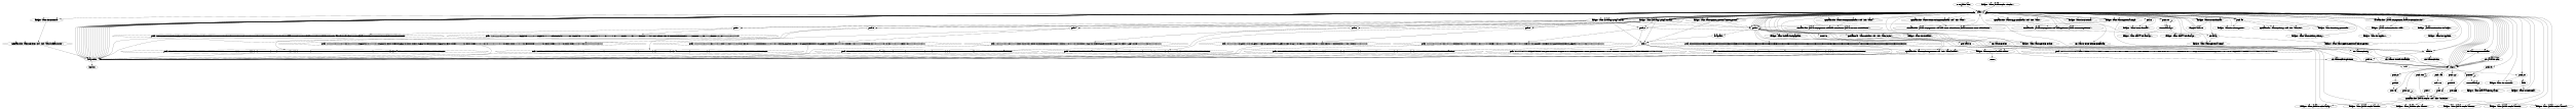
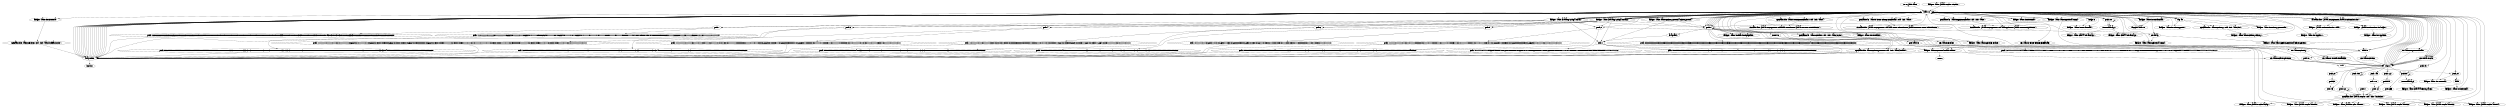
  digraph {
    "r0 := @this: bano"
    "load.r r0"
    "fieldget <bano: java.lang.String[] Levels>"
    "push 0"
    "push 2"
    "fieldget <bano: java.lang.String[] Levels2>"
    "new bano$MouseEventHandler"
    "specialinvoke <bano$MouseEventHandler: void <init>(bano)>"
    "new bano$MouseMotionEventHandler"
    "specialinvoke <bano$MouseMotionEventHandler: void <init>(bano)>"
    "new bano$KeyEventHandler"
    "specialinvoke <bano$KeyEventHandler: void <init>(bano)>"
    "push 100"
    "virtualinvoke <java.awt.Component: java.awt.Dimension size()>"
-   "new java.awt.Color"
-   "push 8"
+   "new java.awt.Color" [label="new init.awt.Color"]
+   "push 8" [label="height 8"]
    "fieldget <bano: int LevelAnzahl>"
    "new bano$CPusher"
    "push 75"
    "new bano$CHistory"
-   "push 49"
+   "push 49" [label="dup 49"]
    "fieldget <bano: bano$CHistoryButtons[] HistoryButton>"
    "load.i i8"
    "fieldget <bano: bano$CButton[] Knopf>"
    "push 20"
    "fieldget <bano: int ButtonXa>"
    "fieldget <bano: int ButtonYa>"
    "push 1"
    "push 3"
    "push 4"
    "push 5"
    "push 6"
    "push 7"
    "push \"1111111111111111111n1111100011111111111n1111100011111111111n1111100011111111111n1110000001111111111n1110101101111111111n1000101101111100221n1000000000000000221n1111101110101100221n1111100000111111111n1111111111111111111\""
    "push \"0000000000000000000n0000000000000000000n0000030000000000000n0000000300000000000n0000030300000000000n0000000000000000000n0000000000000000000n0030030000000000000n0000000000040000000n0000000000000000000n0000000000000000000\""
    "fieldput <bano: int LevelAktiv>"
    "specialinvoke <bano$CPusher: void <init>(bano,int,int)>"
    "new bano$CHistoryButtons"
    "specialinvoke <bano$CHistoryButtons: void <init>(bano,boolean)>"
    "fieldput <bano: boolean homepagelink>"
    "store.i i8"
    "arrayread.r"
    "push \"11111111111111111n11111111100000011n11111111100100111n11111111100000111n11111111110000111n11111111100010111n12222001100000001n11222000000000001n12222001111111111n11111111111111111\""
    "push \"00000000000000000n00000000000000400n00000000003030000n00000000003003000n00000000003030000n00000000003000000n00000000003003000n00000000030030000n00000000000000000n00000000000000000\""
    newarray
    "dup1.r"
    "virtualinvoke <java.awt.Component: void addMouseListener(java.awt.event.MouseListener)>"
    "virtualinvoke <java.awt.Component: void addMouseMotionListener(java.awt.event.MouseMotionListener)>"
    "virtualinvoke <java.awt.Component: void addKeyListener(java.awt.event.KeyListener)>"
    "newmultiarray 2"
    "fieldget <java.awt.Dimension: int width>"
    "fieldget <java.awt.Dimension: int height>"
    "fieldput <bano: int LevelAnzahl>"
    "ifcmplt.i load.r r0"
    "push 50"
    "specialinvoke <bano$CHistory: void <init>(bano,int)>"
    "fieldput <bano: int HistoryCount>"
    "fieldput <bano: int HistoryCountRedo>"
    "push 18"
    "new bano$CButton"
    "add.i"
    "fieldput <bano: int ButtonYa>"
    "specialinvoke <bano$CButton: void <init>(bano,boolean,int,int)>"
    "push \"11111111111111n12200100000111n12200100000001n12200101111001n12200000011001n12200101000011n11111101100001n11100000000001n11100001000001n11111111111111\""
    "push \"00000000000000n00000000000000n00000003003000n00000030000000n00000004000000n00000000003000n00000000030300n00003003030300n00000000000000n00000000000000\""
    "fieldput <bano$CButton: boolean status>"
    "push \"1111111111111111111n1111111111110022221n1111111111110022221n1000010000000022221n1000010000010022221n1000000000010022221n1000010000011111111n1000010000011111111n1101111111111111111n1000010000111111111n1000000000111111111n1000010000011111111n1000010000111111111n1111111111111111111\""
    "push \"0000000000000000000n0000000000000000000n0000000000000000000n0000000030300000000n0033303003000000000n0003000003000000000n0033003030300000000n0003000000000000000n0000000000000000000n0000000000000000000n0000003000000000000n0003303300400000000n0000000000000000000n0000000000000000000\""
    "push \"11111111111111111n11111111100011111n11111111101011001n11111111100000001n11111111101110001n12222001100000111n12222000000000111n12222001100000011n11111111100000111n11111111100000011n11111111111011011n11111111111000011n11111111111111111\""
    "push \"00000000000000000n00000000000000000n00000000000300000n00000000000000300n00000000000000000n00000000003003000n00000000030330000n00000000030030400n00000000000300000n00000000003030000n00000000000000000n00000000000000000n00000000000000000\""
    "push \"111111111111n122001111011n122001110001n122000000001n122001010001n122111010001n111100010001n111100010001n111100000001n111100110001n111111111111\""
    "push \"000000000000n000000000400n000000000000n000000003300n000000000300n000000000300n000003003000n000000300300n000003003000n000000000000n000000000000\""
    "push \"1111111111111n1111111100011n1101001100001n1000000000001n1000001110001n1110111110111n1000011102211n1000000022211n1000011122211n1000011122211n1001111111111n1111111111111\""
    "push \"0000000000000n0000000000000n0000040003300n0000030000000n0003000000000n0000000003000n0030000000000n0030303000000n0000000000000n0033000000000n0000000000000n0000000000000\""
    "push \"11111111111111111n11111111111002221n11111111111002221n11111110000002021n11111110011002221n11111111011002221n11111111011111111n11111100000111111n11111100000011111n11000100000010001n10000000000000001n11111100000011111n11111100000011111n11111111111111111\""
    "push \"00000000000000000n00000000000000000n00000000000000000n00000000000000000n00000000000000000n00000000000000000n00000000000000000n00000003330000000n00000000303000000n00000030300000000n04030030000300300n00000003303000000n00000000000000000n00000000000000000\""
    "arraywrite.r"
    "fieldput <bano: bano$CPusher Pusher>"
    "goto load.i i8"
    "inc.i i8 1"
    return
    "fieldput <bano: bano$CButton[] Knopf>"
    "fieldput <bano: bano$CHistoryButtons[] HistoryButton>"
    "push 45"
    "push 120"
    "push 28"
    "push 122"
    "push 145"
    "push 198"
    "specialinvoke <java.awt.Color: void <init>(int,int,int)>"
    "push 39"
    n92 [label="push 547"]
    "push 118"
    "push 255"
    "newmultiarray 3"
    "fieldput <bano: char[][] LevelArray1>"
    "fieldput <bano: char[][] LevelArray2>"
    "fieldput <bano: int AppletW>"
    "fieldput <bano: int AppletH>"
    "fieldput <bano: java.awt.Color backgr>"
    "fieldput <bano: java.awt.Color kasten0>"
    "fieldput <bano: java.awt.Color kasten1>"
    "fieldput <bano: java.awt.Color kasten2>"
    "fieldput <bano: java.awt.Color kasten3>"
    "fieldput <bano: java.awt.Color kasten4>"
    "push 71"
    "fieldput <bano: java.awt.Color wincolor>"
    "push 42"
    "fieldput <bano: char[][][] HistorySave2>"
    "fieldput <bano: bano$CHistory History>"
    "mul.i"
    "fieldput <bano: int ButtonXa>"
    "r0 := @this: bano" -> "load.r r0"
    "load.r r0" -> "load.r r0"
    "load.r r0" -> "load.r r0"
    "load.r r0" -> "load.r r0"
    "load.r r0" -> "fieldget <bano: java.lang.String[] Levels>"
    "load.r r0" -> "fieldget <bano: java.lang.String[] Levels>"
    "load.r r0" -> "fieldget <bano: java.lang.String[] Levels>"
    "load.r r0" -> "fieldget <bano: java.lang.String[] Levels>"
    "load.r r0" -> "fieldget <bano: java.lang.String[] Levels>"
    "load.r r0" -> "fieldget <bano: java.lang.String[] Levels>"
    "load.r r0" -> "fieldget <bano: java.lang.String[] Levels>"
    "load.r r0" -> "fieldget <bano: java.lang.String[] Levels>"
    "load.r r0" -> "push 0"
    "load.r r0" -> "push 0"
    "load.r r0" -> "push 0"
    "load.r r0" -> "push 0"
    "load.r r0" -> "push 0"
    "load.r r0" -> "push 0"
    "load.r r0" -> "push 2"
    "load.r r0" -> "fieldget <bano: java.lang.String[] Levels2>"
    "load.r r0" -> "fieldget <bano: java.lang.String[] Levels2>"
    "load.r r0" -> "fieldget <bano: java.lang.String[] Levels2>"
    "load.r r0" -> "fieldget <bano: java.lang.String[] Levels2>"
    "load.r r0" -> "fieldget <bano: java.lang.String[] Levels2>"
    "load.r r0" -> "fieldget <bano: java.lang.String[] Levels2>"
    "load.r r0" -> "fieldget <bano: java.lang.String[] Levels2>"
    "load.r r0" -> "fieldget <bano: java.lang.String[] Levels2>"
    "load.r r0" -> "new bano$MouseEventHandler"
    "load.r r0" -> "specialinvoke <bano$MouseEventHandler: void <init>(bano)>"
    "load.r r0" -> "new bano$MouseMotionEventHandler"
    "load.r r0" -> "specialinvoke <bano$MouseMotionEventHandler: void <init>(bano)>"
    "load.r r0" -> "new bano$KeyEventHandler"
    "load.r r0" -> "specialinvoke <bano$KeyEventHandler: void <init>(bano)>"
    "load.r r0" -> "push 100"
    "load.r r0" -> "push 100"
    "load.r r0" -> "virtualinvoke <java.awt.Component: java.awt.Dimension size()>"
    "load.r r0" -> "virtualinvoke <java.awt.Component: java.awt.Dimension size()>"
    "load.r r0" -> "new java.awt.Color"
    "load.r r0" -> "new java.awt.Color"
    "load.r r0" -> "new java.awt.Color"
    "load.r r0" -> "new java.awt.Color"
    "load.r r0" -> "new java.awt.Color"
    "load.r r0" -> "new java.awt.Color"
    "load.r r0" -> "new java.awt.Color"
    "load.r r0" -> "push 8"
    "load.r r0" -> "fieldget <bano: int LevelAnzahl>"
    "load.r r0" -> "fieldget <bano: int LevelAnzahl>"
    "load.r r0" -> "new bano$CPusher"
    "load.r r0" -> "push 75"
    "load.r r0" -> "new bano$CHistory"
    "load.r r0" -> "push 49"
    "load.r r0" -> "push 49"
    "load.r r0" -> "push 49"
    "load.r r0" -> "fieldget <bano: bano$CHistoryButtons[] HistoryButton>"
    "load.r r0" -> "fieldget <bano: bano$CHistoryButtons[] HistoryButton>"
    "load.r r0" -> "load.i i8"
    "load.r r0" -> "fieldget <bano: bano$CButton[] Knopf>"
    "load.r r0" -> "fieldget <bano: bano$CButton[] Knopf>"
    "load.r r0" -> "push 20"
    "load.r r0" -> "fieldget <bano: int ButtonXa>"
    "load.r r0" -> "fieldget <bano: int ButtonYa>"
    "fieldget <bano: java.lang.String[] Levels>" -> "push 0"
    "fieldget <bano: java.lang.String[] Levels>" -> "push 2"
    "fieldget <bano: java.lang.String[] Levels>" -> "push 1"
    "fieldget <bano: java.lang.String[] Levels>" -> "push 3"
    "fieldget <bano: java.lang.String[] Levels>" -> "push 4"
    "fieldget <bano: java.lang.String[] Levels>" -> "push 5"
    "fieldget <bano: java.lang.String[] Levels>" -> "push 6"
    "fieldget <bano: java.lang.String[] Levels>" -> "push 7"
    "push 0" -> "load.r r0"
    "push 0" -> "push 0"
    "push 0" -> "push \"1111111111111111111n1111100011111111111n1111100011111111111n1111100011111111111n1110000001111111111n1110101101111111111n1000101101111100221n1000000000000000221n1111101110101100221n1111100000111111111n1111111111111111111\""
    "push 0" -> "push \"0000000000000000000n0000000000000000000n0000030000000000000n0000000300000000000n0000030300000000000n0000000000000000000n0000000000000000000n0030030000000000000n0000000000040000000n0000000000000000000n0000000000000000000\""
    "push 0" -> "fieldput <bano: int LevelAktiv>"
    "push 0" -> "specialinvoke <bano$CPusher: void <init>(bano,int,int)>"
    "push 0" -> "new bano$CHistoryButtons"
    "push 0" -> "specialinvoke <bano$CHistoryButtons: void <init>(bano,boolean)>"
    "push 0" -> "specialinvoke <bano$CHistoryButtons: void <init>(bano,boolean)>"
    "push 0" -> "fieldput <bano: boolean homepagelink>"
    "push 0" -> "store.i i8"
    "push 0" -> "arrayread.r"
    "push 2" -> "push \"11111111111111111n11111111100000011n11111111100100111n11111111100000111n11111111110000111n11111111100010111n12222001100000001n11222000000000001n12222001111111111n11111111111111111\""
    "push 2" -> "push \"00000000000000000n00000000000000400n00000000003030000n00000000003003000n00000000003030000n00000000003000000n00000000003003000n00000000030030000n00000000000000000n00000000000000000\""
    "push 2" -> newarray
    "fieldget <bano: java.lang.String[] Levels2>" -> "push 0"
    "fieldget <bano: java.lang.String[] Levels2>" -> "push 2"
    "fieldget <bano: java.lang.String[] Levels2>" -> "push 1"
    "fieldget <bano: java.lang.String[] Levels2>" -> "push 3"
    "fieldget <bano: java.lang.String[] Levels2>" -> "push 4"
    "fieldget <bano: java.lang.String[] Levels2>" -> "push 5"
    "fieldget <bano: java.lang.String[] Levels2>" -> "push 6"
    "fieldget <bano: java.lang.String[] Levels2>" -> "push 7"
    "new bano$MouseEventHandler" -> "dup1.r"
    "specialinvoke <bano$MouseEventHandler: void <init>(bano)>" -> "virtualinvoke <java.awt.Component: void addMouseListener(java.awt.event.MouseListener)>"
    "new bano$MouseMotionEventHandler" -> "dup1.r"
    "specialinvoke <bano$MouseMotionEventHandler: void <init>(bano)>" -> "virtualinvoke <java.awt.Component: void addMouseMotionListener(java.awt.event.MouseMotionListener)>"
    "new bano$KeyEventHandler" -> "dup1.r"
    "specialinvoke <bano$KeyEventHandler: void <init>(bano)>" -> "virtualinvoke <java.awt.Component: void addKeyListener(java.awt.event.KeyListener)>"
    "push 100" -> "push 100"
    "push 100" -> "push 100"
    "push 100" -> "newmultiarray 2"
    "push 100" -> "newmultiarray 2"
    "virtualinvoke <java.awt.Component: java.awt.Dimension size()>" -> "fieldget <java.awt.Dimension: int width>"
    "virtualinvoke <java.awt.Component: java.awt.Dimension size()>" -> "fieldget <java.awt.Dimension: int height>"
    "new java.awt.Color" -> "dup1.r"
    "new java.awt.Color" -> "dup1.r"
    "new java.awt.Color" -> "dup1.r"
    "new java.awt.Color" -> "dup1.r"
    "new java.awt.Color" -> "dup1.r"
    "new java.awt.Color" -> "dup1.r"
    "new java.awt.Color" -> "dup1.r"
    "push 8" -> "fieldput <bano: int LevelAnzahl>"
    "fieldget <bano: int LevelAnzahl>" -> newarray
    "fieldget <bano: int LevelAnzahl>" -> "ifcmplt.i load.r r0"
    "new bano$CPusher" -> "dup1.r"
    "push 75" -> "push 50"
    "new bano$CHistory" -> "dup1.r"
    "push 49" -> "specialinvoke <bano$CHistory: void <init>(bano,int)>"
    "push 49" -> "fieldput <bano: int HistoryCount>"
    "push 49" -> "fieldput <bano: int HistoryCountRedo>"
    "fieldget <bano: bano$CHistoryButtons[] HistoryButton>" -> "push 0"
    "fieldget <bano: bano$CHistoryButtons[] HistoryButton>" -> "push 1"
    "load.i i8" -> "load.r r0"
    "load.i i8" -> "push 18"
    "load.i i8" -> "new bano$CButton"
    "fieldget <bano: bano$CButton[] Knopf>" -> "push 0"
    "fieldget <bano: bano$CButton[] Knopf>" -> "load.i i8"
    "push 20" -> "add.i"
    "push 20" -> "fieldput <bano: int ButtonYa>"
    "fieldget <bano: int ButtonXa>" -> "load.r r0"
    "fieldget <bano: int ButtonYa>" -> "specialinvoke <bano$CButton: void <init>(bano,boolean,int,int)>"
    "push 1" -> "new bano$CHistoryButtons"
    "push 1" -> "push \"11111111111111n12200100000111n12200100000001n12200101111001n12200000011001n12200101000011n11111101100001n11100000000001n11100001000001n11111111111111\""
    "push 1" -> "push \"00000000000000n00000000000000n00000003003000n00000030000000n00000004000000n00000000003000n00000000030300n00003003030300n00000000000000n00000000000000\""
    "push 1" -> "fieldput <bano$CButton: boolean status>"
    "push 3" -> "push \"1111111111111111111n1111111111110022221n1111111111110022221n1000010000000022221n1000010000010022221n1000000000010022221n1000010000011111111n1000010000011111111n1101111111111111111n1000010000111111111n1000000000111111111n1000010000011111111n1000010000111111111n1111111111111111111\""
    "push 3" -> "push \"0000000000000000000n0000000000000000000n0000000000000000000n0000000030300000000n0033303003000000000n0003000003000000000n0033003030300000000n0003000000000000000n0000000000000000000n0000000000000000000n0000003000000000000n0003303300400000000n0000000000000000000n0000000000000000000\""
    "push 4" -> "push \"11111111111111111n11111111100011111n11111111101011001n11111111100000001n11111111101110001n12222001100000111n12222000000000111n12222001100000011n11111111100000111n11111111100000011n11111111111011011n11111111111000011n11111111111111111\""
    "push 4" -> "push \"00000000000000000n00000000000000000n00000000000300000n00000000000000300n00000000000000000n00000000003003000n00000000030330000n00000000030030400n00000000000300000n00000000003030000n00000000000000000n00000000000000000n00000000000000000\""
    "push 5" -> "push \"111111111111n122001111011n122001110001n122000000001n122001010001n122111010001n111100010001n111100010001n111100000001n111100110001n111111111111\""
    "push 5" -> "push \"000000000000n000000000400n000000000000n000000003300n000000000300n000000000300n000003003000n000000300300n000003003000n000000000000n000000000000\""
    "push 6" -> "push \"1111111111111n1111111100011n1101001100001n1000000000001n1000001110001n1110111110111n1000011102211n1000000022211n1000011122211n1000011122211n1001111111111n1111111111111\""
    "push 6" -> "push \"0000000000000n0000000000000n0000040003300n0000030000000n0003000000000n0000000003000n0030000000000n0030303000000n0000000000000n0033000000000n0000000000000n0000000000000\""
    "push 7" -> "push \"11111111111111111n11111111111002221n11111111111002221n11111110000002021n11111110011002221n11111111011002221n11111111011111111n11111100000111111n11111100000011111n11000100000010001n10000000000000001n11111100000011111n11111100000011111n11111111111111111\""
    "push 7" -> "push \"00000000000000000n00000000000000000n00000000000000000n00000000000000000n00000000000000000n00000000000000000n00000000000000000n00000003330000000n00000000303000000n00000030300000000n04030030000300300n00000003303000000n00000000000000000n00000000000000000\""
    "push \"1111111111111111111n1111100011111111111n1111100011111111111n1111100011111111111n1110000001111111111n1110101101111111111n1000101101111100221n1000000000000000221n1111101110101100221n1111100000111111111n1111111111111111111\"" -> "arraywrite.r"
    "push \"0000000000000000000n0000000000000000000n0000030000000000000n0000000300000000000n0000030300000000000n0000000000000000000n0000000000000000000n0030030000000000000n0000000000040000000n0000000000000000000n0000000000000000000\"" -> "arraywrite.r"
    "fieldput <bano: int LevelAktiv>" -> "load.r r0"
    "specialinvoke <bano$CPusher: void <init>(bano,int,int)>" -> "fieldput <bano: bano$CPusher Pusher>"
    "new bano$CHistoryButtons" -> "dup1.r"
    "new bano$CHistoryButtons" -> "dup1.r"
    "specialinvoke <bano$CHistoryButtons: void <init>(bano,boolean)>" -> "arraywrite.r"
    "specialinvoke <bano$CHistoryButtons: void <init>(bano,boolean)>" -> "arraywrite.r"
    "fieldput <bano: boolean homepagelink>" -> "push 0"
    "store.i i8" -> "goto load.i i8"
    "arrayread.r" -> "push 1"
    "push \"11111111111111111n11111111100000011n11111111100100111n11111111100000111n11111111110000111n11111111100010111n12222001100000001n11222000000000001n12222001111111111n11111111111111111\"" -> "arraywrite.r"
    "push \"00000000000000000n00000000000000400n00000000003030000n00000000003003000n00000000003030000n00000000003000000n00000000003003000n00000000030030000n00000000000000000n00000000000000000\"" -> "arraywrite.r"
    newarray -> "fieldput <bano: bano$CButton[] Knopf>"
    newarray -> "fieldput <bano: bano$CHistoryButtons[] HistoryButton>"
    "dup1.r" -> "load.r r0"
    "dup1.r" -> "load.r r0"
    "dup1.r" -> "load.r r0"
    "dup1.r" -> "load.r r0"
    "dup1.r" -> "load.r r0"
    "dup1.r" -> "load.r r0"
    "dup1.r" -> "load.r r0"
    "dup1.r" -> "load.r r0"
    "dup1.r" -> "push 50"
    "dup1.r" -> "push 45"
    "dup1.r" -> "push 120"
    "dup1.r" -> "push 28"
    "dup1.r" -> "push 122"
    "dup1.r" -> "push 145"
    "dup1.r" -> "push 198"
    "virtualinvoke <java.awt.Component: void addMouseListener(java.awt.event.MouseListener)>" -> "load.r r0"
    "virtualinvoke <java.awt.Component: void addMouseMotionListener(java.awt.event.MouseMotionListener)>" -> "load.r r0"
    "virtualinvoke <java.awt.Component: void addKeyListener(java.awt.event.KeyListener)>" -> "load.r r0"
    "newmultiarray 2" -> "fieldput <bano: char[][] LevelArray1>"
    "newmultiarray 2" -> "fieldput <bano: char[][] LevelArray2>"
    "fieldget <java.awt.Dimension: int width>" -> "fieldput <bano: int AppletW>"
    "fieldget <java.awt.Dimension: int height>" -> "fieldput <bano: int AppletH>"
    "fieldput <bano: int LevelAnzahl>" -> "load.r r0"
    "ifcmplt.i load.r r0" -> "load.r r0"
    "ifcmplt.i load.r r0" -> "load.r r0"
    "push 50" -> "push 50"
    "push 50" -> "push 50"
    "push 50" -> "push 255"
    "push 50" -> "newmultiarray 3"
    "specialinvoke <bano$CHistory: void <init>(bano,int)>" -> "fieldput <bano: bano$CHistory History>"
    "fieldput <bano: int HistoryCount>" -> "load.r r0"
    "fieldput <bano: int HistoryCountRedo>" -> "load.r r0"
    "push 18" -> "mul.i"
    "new bano$CButton" -> "dup1.r"
    "add.i" -> "fieldput <bano: int ButtonXa>"
    "fieldput <bano: int ButtonYa>" -> "load.r r0"
    "specialinvoke <bano$CButton: void <init>(bano,boolean,int,int)>" -> "arraywrite.r"
    "push \"11111111111111n12200100000111n12200100000001n12200101111001n12200000011001n12200101000011n11111101100001n11100000000001n11100001000001n11111111111111\"" -> "arraywrite.r"
    "push \"00000000000000n00000000000000n00000003003000n00000030000000n00000004000000n00000000003000n00000000030300n00003003030300n00000000000000n00000000000000\"" -> "arraywrite.r"
    "fieldput <bano$CButton: boolean status>" -> return
    "push \"1111111111111111111n1111111111110022221n1111111111110022221n1000010000000022221n1000010000010022221n1000000000010022221n1000010000011111111n1000010000011111111n1101111111111111111n1000010000111111111n1000000000111111111n1000010000011111111n1000010000111111111n1111111111111111111\"" -> "arraywrite.r"
    "push \"0000000000000000000n0000000000000000000n0000000000000000000n0000000030300000000n0033303003000000000n0003000003000000000n0033003030300000000n0003000000000000000n0000000000000000000n0000000000000000000n0000003000000000000n0003303300400000000n0000000000000000000n0000000000000000000\"" -> "arraywrite.r"
    "push \"11111111111111111n11111111100011111n11111111101011001n11111111100000001n11111111101110001n12222001100000111n12222000000000111n12222001100000011n11111111100000111n11111111100000011n11111111111011011n11111111111000011n11111111111111111\"" -> "arraywrite.r"
    "push \"00000000000000000n00000000000000000n00000000000300000n00000000000000300n00000000000000000n00000000003003000n00000000030330000n00000000030030400n00000000000300000n00000000003030000n00000000000000000n00000000000000000n00000000000000000\"" -> "arraywrite.r"
    "push \"111111111111n122001111011n122001110001n122000000001n122001010001n122111010001n111100010001n111100010001n111100000001n111100110001n111111111111\"" -> "arraywrite.r"
    "push \"000000000000n000000000400n000000000000n000000003300n000000000300n000000000300n000003003000n000000300300n000003003000n000000000000n000000000000\"" -> "arraywrite.r"
    "push \"1111111111111n1111111100011n1101001100001n1000000000001n1000001110001n1110111110111n1000011102211n1000000022211n1000011122211n1000011122211n1001111111111n1111111111111\"" -> "arraywrite.r"
    "push \"0000000000000n0000000000000n0000040003300n0000030000000n0003000000000n0000000003000n0030000000000n0030303000000n0000000000000n0033000000000n0000000000000n0000000000000\"" -> "arraywrite.r"
    "push \"11111111111111111n11111111111002221n11111111111002221n11111110000002021n11111110011002221n11111111011002221n11111111011111111n11111100000111111n11111100000011111n11000100000010001n10000000000000001n11111100000011111n11111100000011111n11111111111111111\"" -> "arraywrite.r"
    "push \"00000000000000000n00000000000000000n00000000000000000n00000000000000000n00000000000000000n00000000000000000n00000000000000000n00000003330000000n00000000303000000n00000030300000000n04030030000300300n00000003303000000n00000000000000000n00000000000000000\"" -> "arraywrite.r"
    "arraywrite.r" -> "load.r r0"
    "arraywrite.r" -> "load.r r0"
    "arraywrite.r" -> "load.r r0"
    "arraywrite.r" -> "load.r r0"
    "arraywrite.r" -> "load.r r0"
    "arraywrite.r" -> "load.r r0"
    "arraywrite.r" -> "load.r r0"
    "arraywrite.r" -> "load.r r0"
    "arraywrite.r" -> "load.r r0"
    "arraywrite.r" -> "load.r r0"
    "arraywrite.r" -> "load.r r0"
    "arraywrite.r" -> "load.r r0"
    "arraywrite.r" -> "load.r r0"
    "arraywrite.r" -> "load.r r0"
    "arraywrite.r" -> "load.r r0"
    "arraywrite.r" -> "load.r r0"
    "arraywrite.r" -> "load.r r0"
    "arraywrite.r" -> "load.r r0"
    "arraywrite.r" -> "inc.i i8 1"
    "fieldput <bano: bano$CPusher Pusher>" -> "load.r r0"
    "goto load.i i8" -> "load.i i8"
    "fieldput <bano: bano$CButton[] Knopf>" -> "load.r r0"
    "fieldput <bano: bano$CHistoryButtons[] HistoryButton>" -> "load.r r0"
    "push 45" -> "specialinvoke <java.awt.Color: void <init>(int,int,int)>"
    "push 120" -> "push 120"
    "push 120" -> "push 120"
    "push 120" -> "specialinvoke <java.awt.Color: void <init>(int,int,int)>"
    "push 28" -> "push 39"
    "push 122" -> n92
    "push 145" -> "push 118"
    "push 198" -> "push 198"
    "push 198" -> "push 198"
    "push 198" -> "specialinvoke <java.awt.Color: void <init>(int,int,int)>"
    "specialinvoke <java.awt.Color: void <init>(int,int,int)>" -> "fieldput <bano: java.awt.Color backgr>"
    "specialinvoke <java.awt.Color: void <init>(int,int,int)>" -> "fieldput <bano: java.awt.Color kasten0>"
    "specialinvoke <java.awt.Color: void <init>(int,int,int)>" -> "fieldput <bano: java.awt.Color kasten1>"
    "specialinvoke <java.awt.Color: void <init>(int,int,int)>" -> "fieldput <bano: java.awt.Color kasten2>"
    "specialinvoke <java.awt.Color: void <init>(int,int,int)>" -> "fieldput <bano: java.awt.Color kasten3>"
    "specialinvoke <java.awt.Color: void <init>(int,int,int)>" -> "fieldput <bano: java.awt.Color kasten4>"
    "push 39" -> "push 45"
    n92 -> "push 42"
    "push 118" -> "push 42"
    "push 255" -> "specialinvoke <java.awt.Color: void <init>(int,int,int)>"
    "newmultiarray 3" -> "fieldput <bano: char[][][] HistorySave2>"
    "fieldput <bano: char[][] LevelArray1>" -> "load.r r0"
    "fieldput <bano: char[][] LevelArray2>" -> "load.r r0"
    "fieldput <bano: int AppletW>" -> "load.r r0"
    "fieldput <bano: int AppletH>" -> "load.r r0"
    "fieldput <bano: java.awt.Color backgr>" -> "load.r r0"
    "fieldput <bano: java.awt.Color kasten0>" -> "load.r r0"
    "fieldput <bano: java.awt.Color kasten1>" -> "load.r r0"
    "fieldput <bano: java.awt.Color kasten2>" -> "load.r r0"
    "fieldput <bano: java.awt.Color kasten3>" -> "load.r r0"
    "fieldput <bano: java.awt.Color kasten4>" -> "load.r r0"
    "push 71" -> "specialinvoke <java.awt.Color: void <init>(int,int,int)>"
    "fieldput <bano: java.awt.Color wincolor>" -> "load.r r0"
    "push 42" -> "specialinvoke <java.awt.Color: void <init>(int,int,int)>"
    "push 42" -> "specialinvoke <java.awt.Color: void <init>(int,int,int)>"
    "fieldput <bano: char[][][] HistorySave2>" -> "load.r r0"
    "fieldput <bano: bano$CHistory History>" -> "load.r r0"
    "mul.i" -> "push 20"
    "fieldput <bano: int ButtonXa>" -> "load.r r0"
  }
